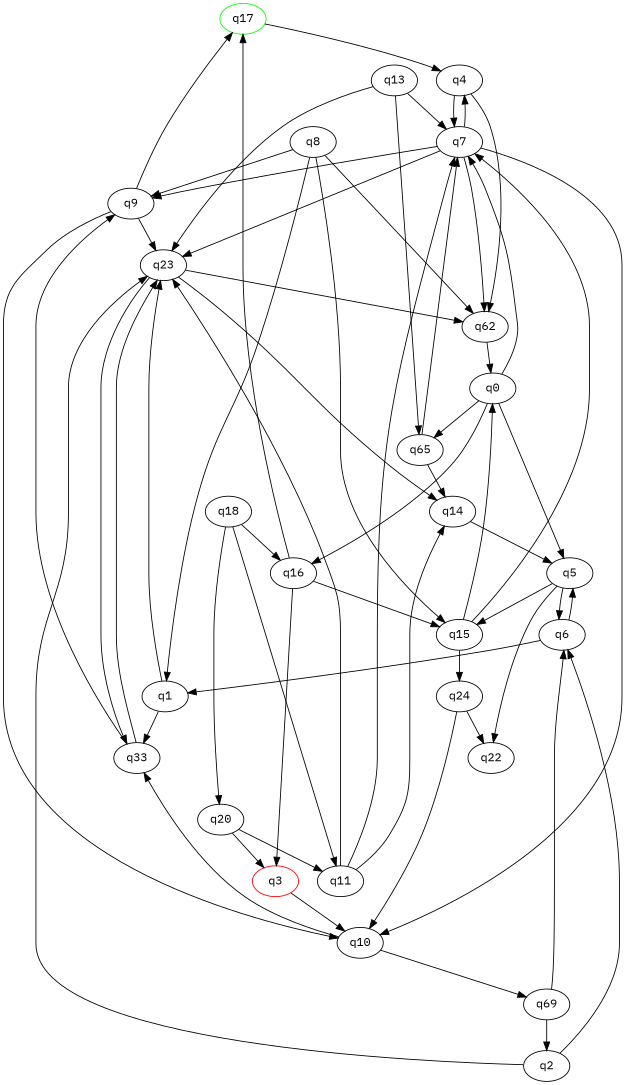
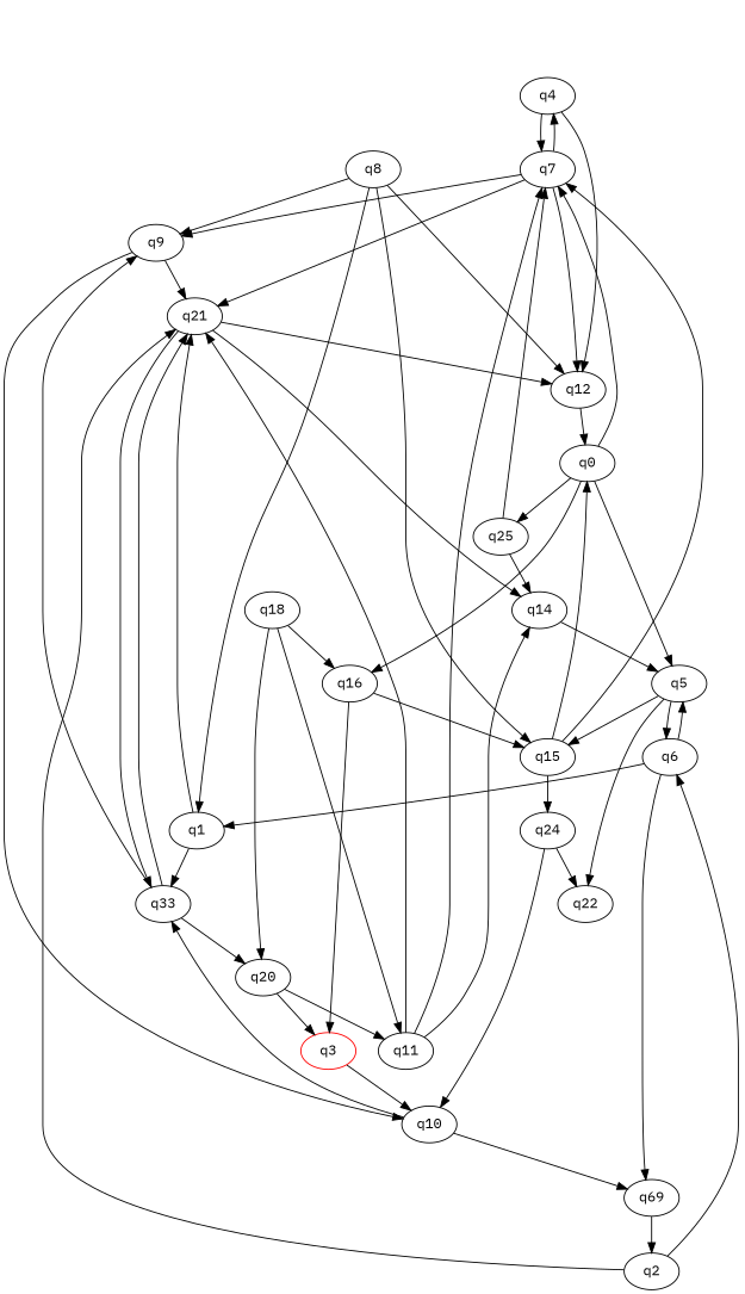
  digraph {
    fontname="IBM Plex Mono"
    node [fontname="IBM Plex Mono"]
    edge [fontname="IBM Plex Mono"]
-   q17 [color=green initial=1]
    q4
    q7
-   q12 [label=q62]
+   q12
    q3 [color=red final=1]
    q10
    n7 [label=q33]
    n8 [label=q69]
    q0
    q5
    q16
-   q25 [label=q65]
+   q25
    q6
    q15
    q22
-   q21 [label=q23]
+   q21
    q9
    q14
    q1
    q24
    q20
    q11
    q2
    q8
-   q13
    q18
-   q17 -> q4
    q4 -> q7
    q4 -> q12
    q7 -> q4
    q7 -> q12
-   q7 -> q10
    q7 -> q21
    q7 -> q9
    q12 -> q0
    q3 -> q10
    q10 -> n7
    q10 -> n8
    n7 -> q21
    n7 -> q9
+   n7 -> q20
    n8 -> q2
    q0 -> q7
    q0 -> q5
    q0 -> q16
    q0 -> q25
    q5 -> q6
    q5 -> q15
    q5 -> q22
-   q16 -> q17
    q16 -> q3
    q16 -> q15
    q25 -> q7
    q25 -> q14
-   n8 -> q6
+   q6 -> n8
    q6 -> q5
    q6 -> q1
    q15 -> q7
    q15 -> q0
    q15 -> q24
    q21 -> q12
    q21 -> n7
    q21 -> q14
-   q9 -> q17
    q9 -> q10
    q9 -> q21
    q14 -> q5
    q1 -> n7
    q1 -> q21
    q24 -> q10
    q24 -> q22
    q20 -> q3
    q20 -> q11
    q11 -> q7
    q11 -> q21
    q11 -> q14
    q2 -> q6
    q2 -> q21
    q8 -> q12
    q8 -> q15
    q8 -> q9
    q8 -> q1
-   q13 -> q7
-   q13 -> q25
-   q13 -> q21
    q18 -> q16
    q18 -> q20
    q18 -> q11
  }
